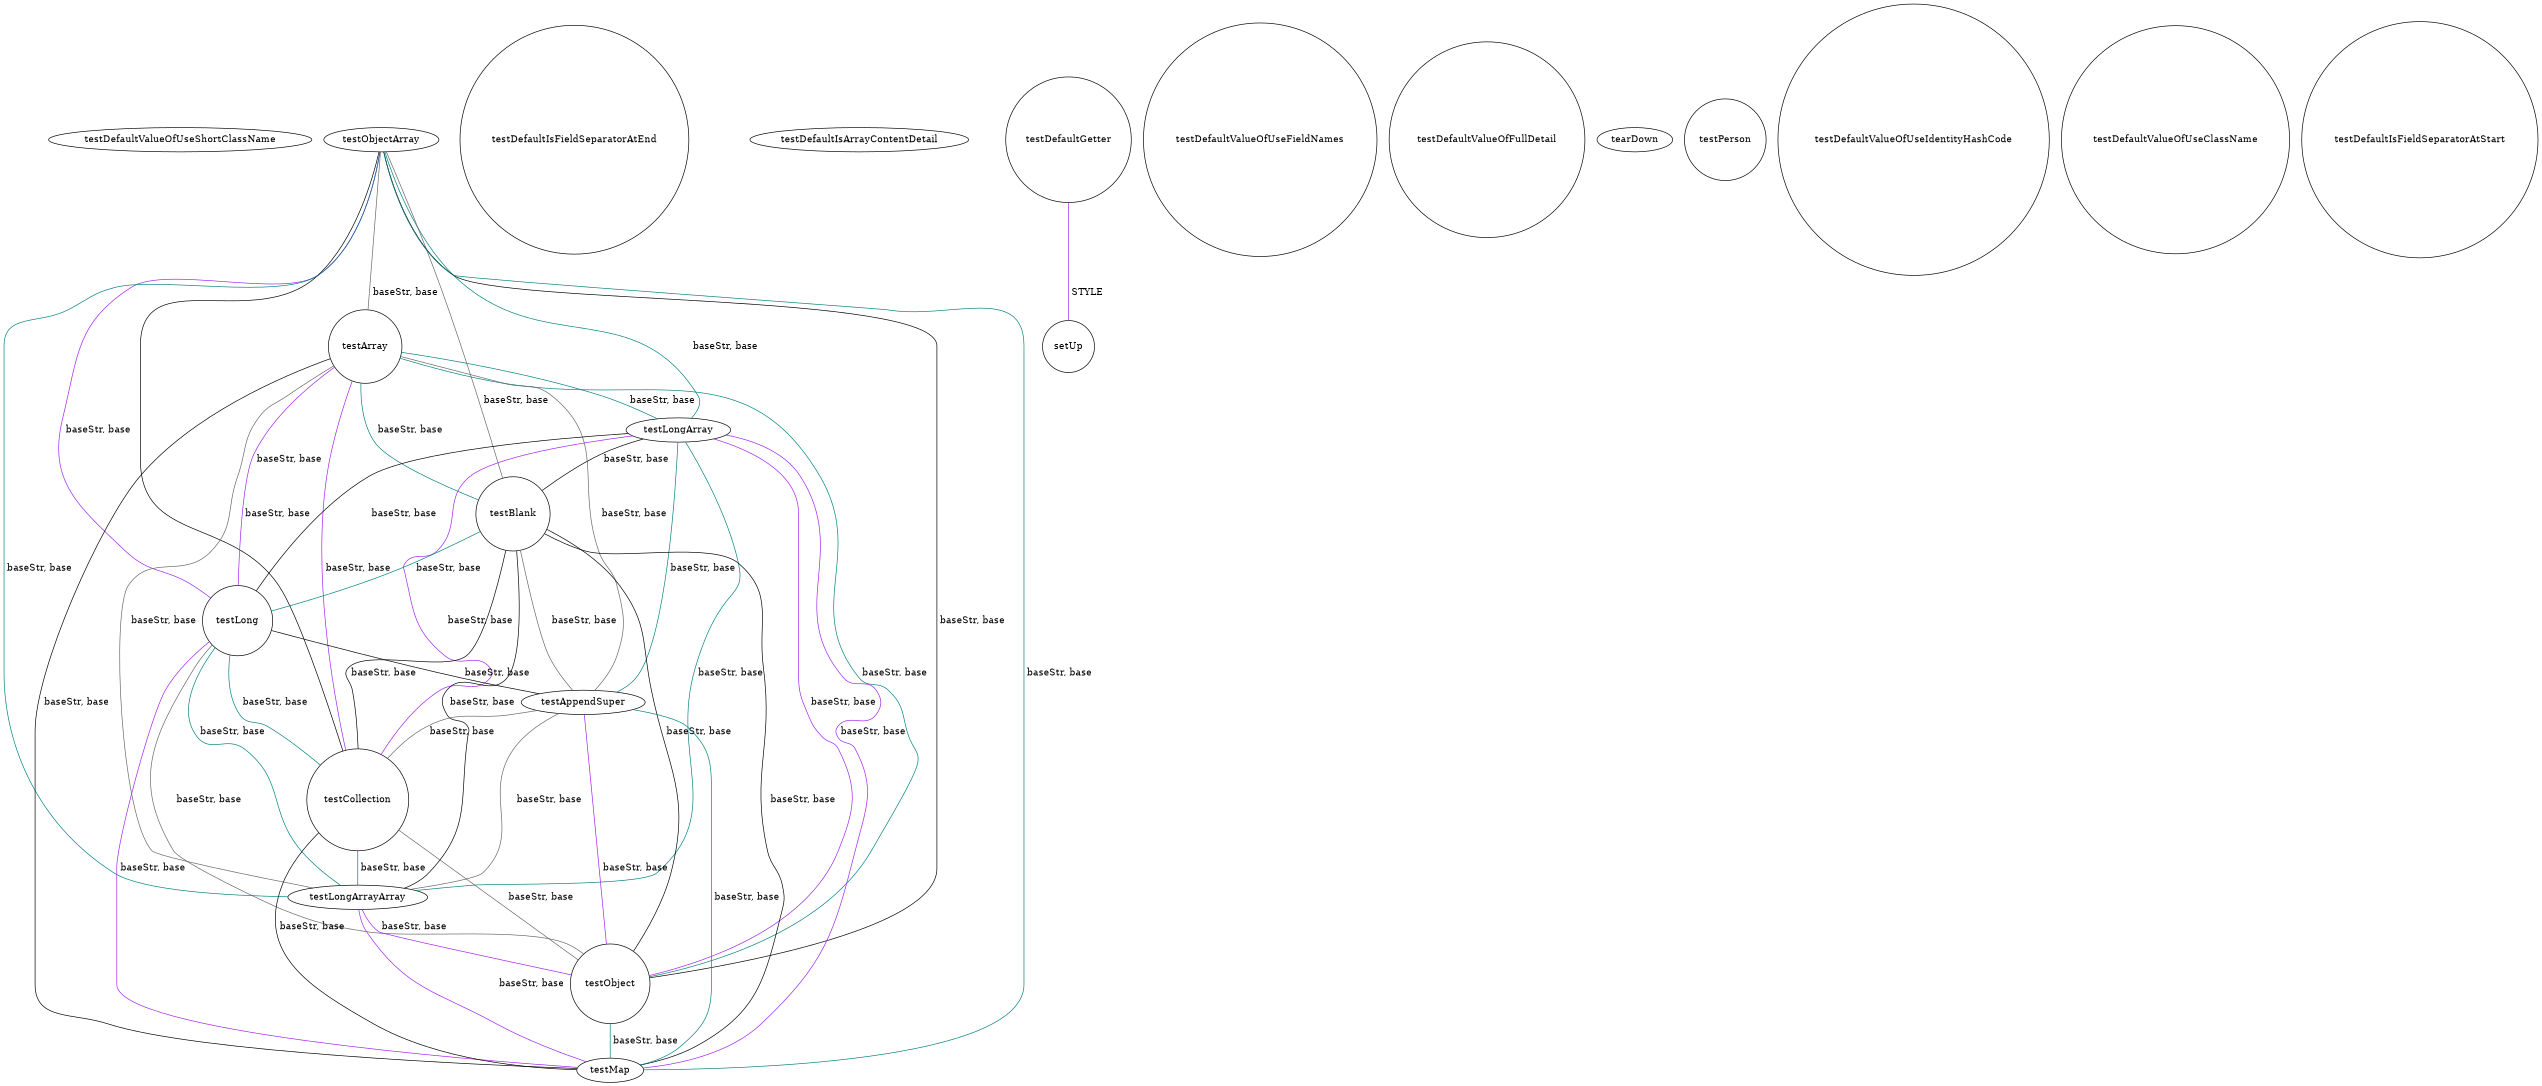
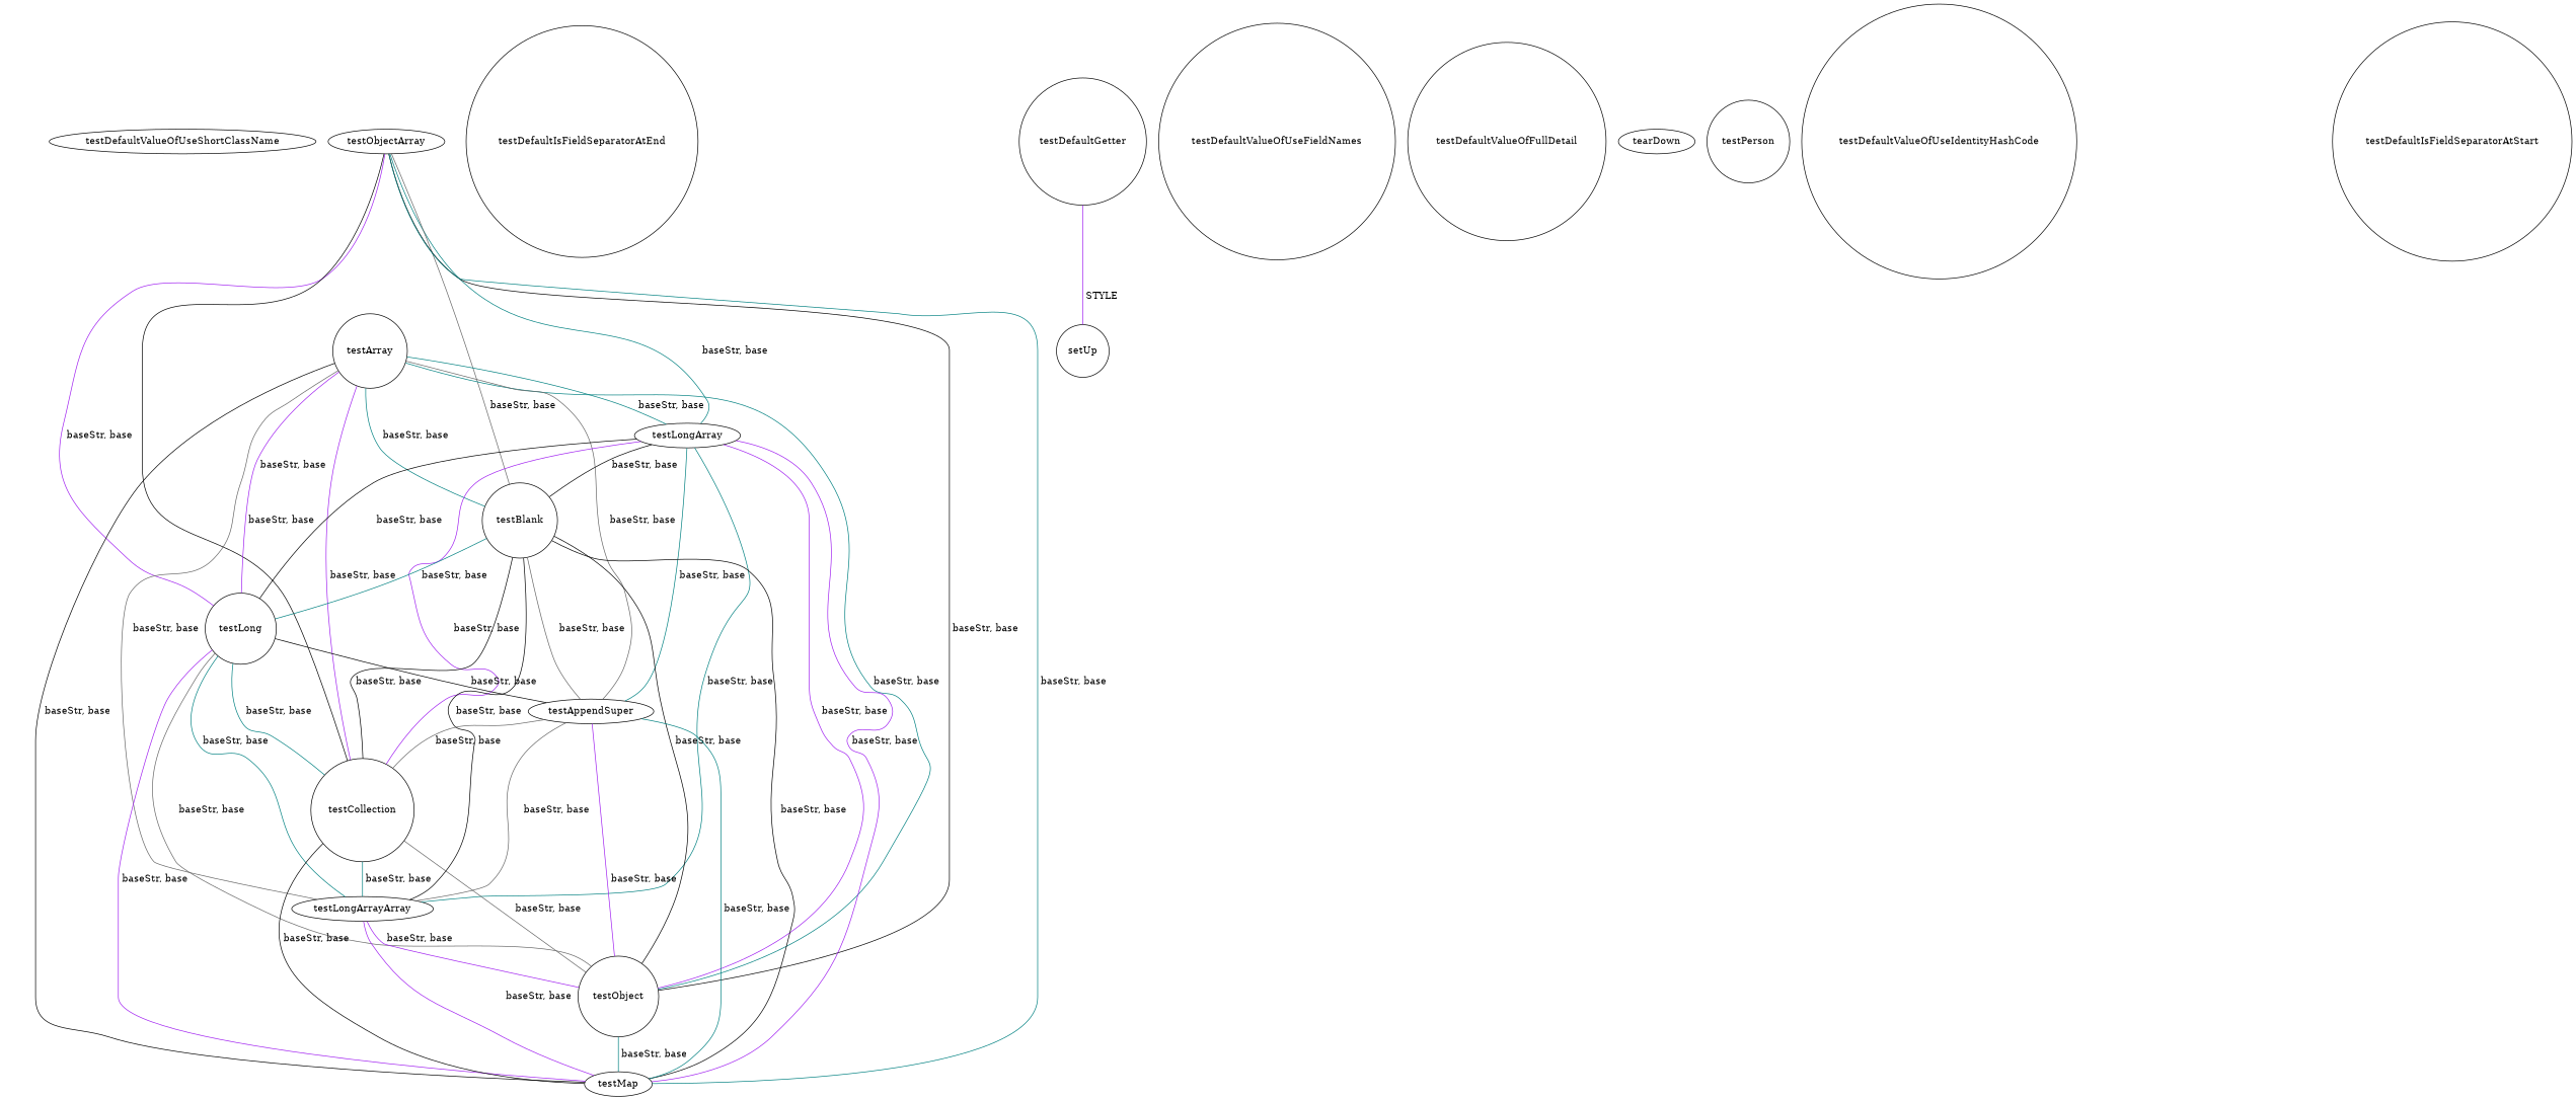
  digraph {
    node [shape=circle]
    edge [color=teal dir=none]
    testDefaultValueOfUseShortClassName [shape=ellipse]
    testObjectArray [shape=ellipse]
    testArray
    testLongArray [shape=ellipse]
    testBlank
    testLong
    testCollection
    testLongArrayArray [shape=ellipse]
    testObject
    testMap [shape=ellipse]
    testAppendSuper [shape=ellipse]
    testDefaultIsFieldSeparatorAtEnd
-   testDefaultIsArrayContentDetail [shape=ellipse]
    testDefaultGetter
    setUp
    testDefaultValueOfUseFieldNames
    testDefaultValueOfFullDetail
    tearDown [shape=ellipse]
    testPerson
    testDefaultValueOfUseIdentityHashCode
-   testDefaultValueOfUseClassName
    testDefaultIsFieldSeparatorAtStart
-   testObjectArray -> testArray [color=gray40 label=" baseStr, base"]
    testObjectArray -> testLongArray [label=" baseStr, base"]
    testObjectArray -> testBlank [color=gray40 label=" baseStr, base"]
    testObjectArray -> testLong [color=purple label=" baseStr, base"]
    testObjectArray -> testCollection [color=black label=" baseStr, base"]
-   testObjectArray -> testLongArrayArray [label=" baseStr, base"]
    testObjectArray -> testObject [color=black label=" baseStr, base"]
    testObjectArray -> testMap [label=" baseStr, base"]
    testArray -> testLongArray [label=" baseStr, base"]
    testArray -> testBlank [label=" baseStr, base"]
    testArray -> testLong [color=purple label=" baseStr, base"]
    testArray -> testCollection [color=purple label=" baseStr, base"]
    testArray -> testLongArrayArray [color=gray40 label=" baseStr, base"]
    testArray -> testObject [label=" baseStr, base"]
    testArray -> testMap [color=black label=" baseStr, base"]
    testArray -> testAppendSuper [color=gray40 label=" baseStr, base"]
    testLongArray -> testBlank [color=black label=" baseStr, base"]
    testLongArray -> testLong [color=black label=" baseStr, base"]
    testLongArray -> testCollection [color=purple label=" baseStr, base"]
    testLongArray -> testLongArrayArray [label=" baseStr, base"]
    testLongArray -> testObject [color=purple label=" baseStr, base"]
    testLongArray -> testMap [color=purple label=" baseStr, base"]
    testLongArray -> testAppendSuper [label=" baseStr, base"]
    testBlank -> testLong [label=" baseStr, base"]
    testBlank -> testCollection [color=black label=" baseStr, base"]
    testBlank -> testLongArrayArray [color=black label=" baseStr, base"]
    testBlank -> testObject [color=black label=" baseStr, base"]
    testBlank -> testMap [color=black label=" baseStr, base"]
    testBlank -> testAppendSuper [color=gray40 label=" baseStr, base"]
    testLong -> testCollection [label=" baseStr, base"]
    testLong -> testLongArrayArray [label=" baseStr, base"]
    testLong -> testObject [color=gray40 label=" baseStr, base"]
    testLong -> testMap [color=purple label=" baseStr, base"]
    testLong -> testAppendSuper [color=black label=" baseStr, base"]
    testCollection -> testLongArrayArray [label=" baseStr, base"]
    testCollection -> testObject [color=gray40 label=" baseStr, base"]
    testCollection -> testMap [color=black label=" baseStr, base"]
    testLongArrayArray -> testObject [color=purple label=" baseStr, base"]
    testLongArrayArray -> testMap [color=purple label=" baseStr, base"]
    testObject -> testMap [label=" baseStr, base"]
    testAppendSuper -> testCollection [color=gray40 label=" baseStr, base"]
    testAppendSuper -> testLongArrayArray [color=gray40 label=" baseStr, base"]
    testAppendSuper -> testObject [color=purple label=" baseStr, base"]
    testAppendSuper -> testMap [label=" baseStr, base"]
    testDefaultGetter -> setUp [color=purple label=" STYLE"]
  }
